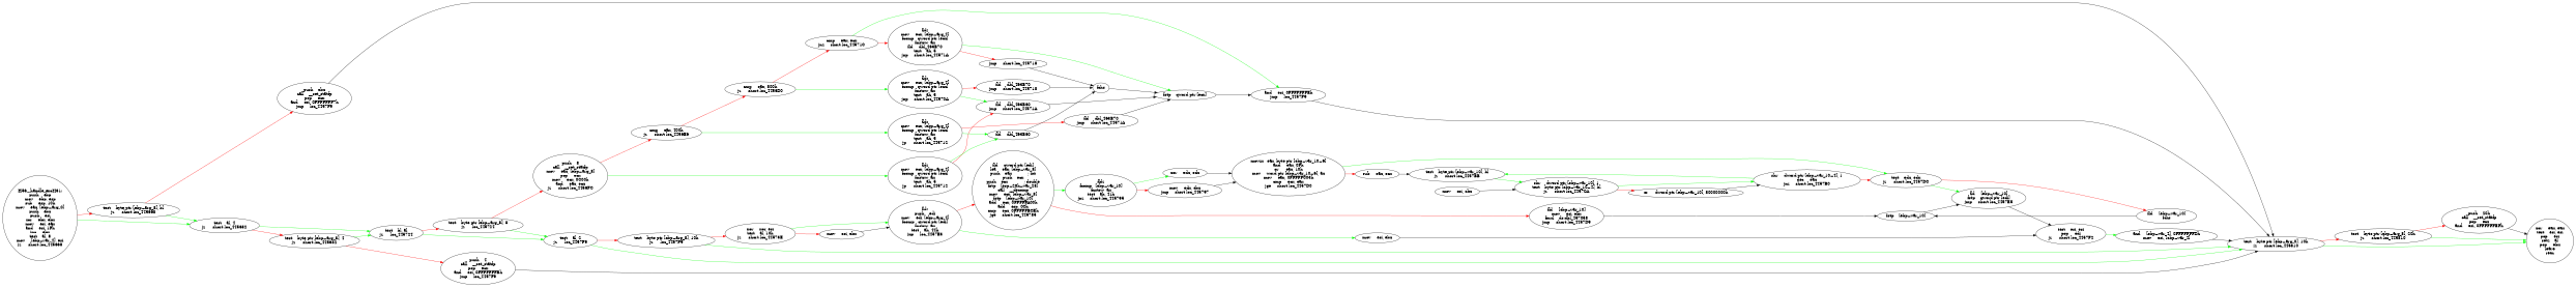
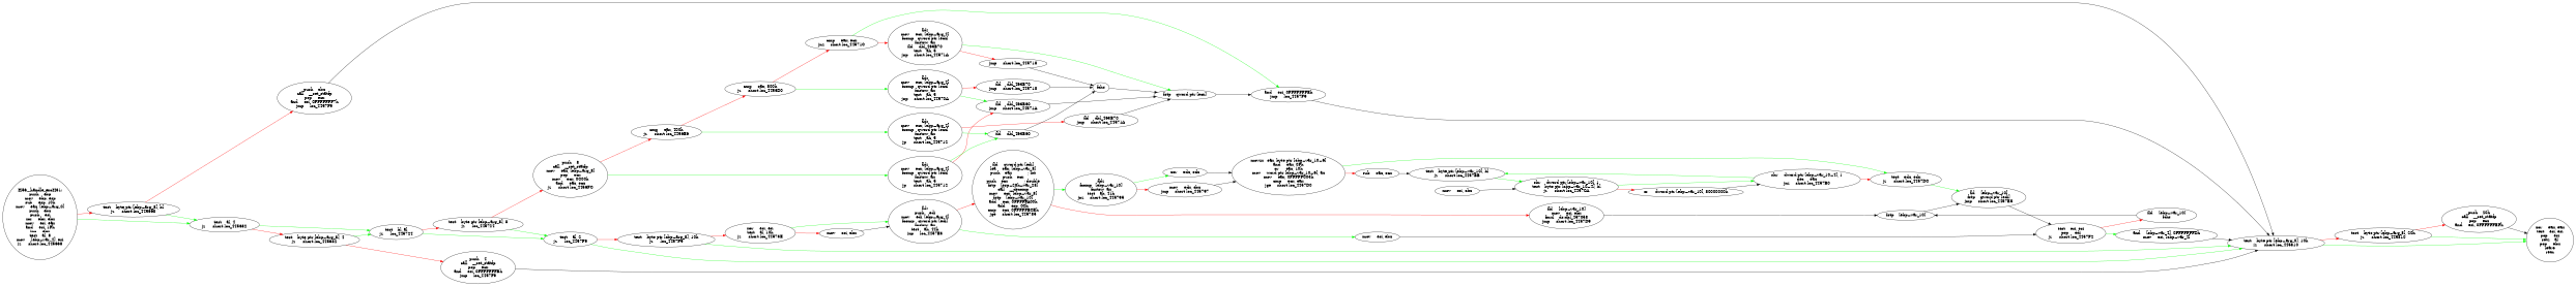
  digraph {
    rankdir=LR
    edge [color=green]
    n1 [label="56__handle_exc31:\npush    ebp\nmov     ebp, esp\nsub     esp, 10h\nmov     eax, [ebp+arg_0]\npush    ebx\npush    esi\nxor     ebx, ebx\nmov     esi, eax\nand     esi, 1Fh\ninc     ebx\ntest    al, 8\nmov     [ebp+var_4], esi\njz      short loc_445668"]
    n2 [label="test    byte ptr [ebp+arg_8], bl\njz      short loc_445668"]
    n3 [label="test    al, 4\njz      short loc_445682"]
    n4 [label="push    ebx\ncall    __set_statfp\npop     ecx\nand     esi, 0FFFFFFF7h\njmp     loc_4457F9"]
    n5 [label="test    byte ptr [ebp+arg_8], 4\njz      short loc_445682"]
    n6 [label="test    bl, al\njz      loc_445724"]
    n7 [label="test    byte ptr [ebp+arg_0], 10h\njz      short loc_445810"]
    n8 [label="test    byte ptr [ebp+arg_8], 20h\njz      short loc_445810"]
    n9 [label="xor     eax, eax\ntest    esi, esi\npop     esi\nsetz    al\npop     ebx\nleave\nretn"]
    n10 [label="push    4\ncall    __set_statfp\npop     ecx\nand     esi, 0FFFFFFFBh\njmp     loc_4457F9"]
    n11 [label="test    byte ptr [ebp+arg_8], 8\njz      loc_445724"]
    n12 [label="test    al, 2\njz      loc_4457F9"]
    n13 [label="push    8\ncall    __set_statfp\nmov     eax, [ebp+arg_8]\npop     ecx\nmov     ecx, 0C00h\nand     eax, ecx\njz      short loc_4456FC"]
    n14 [label="test    byte ptr [ebp+arg_8], 10h\njz      loc_4457F9"]
    n15 [label="cmp     eax, 400h\njz      short loc_4456E6"]
    n16 [label="fldz\nmov     ecx, [ebp+arg_4]\nfcomp   qword ptr [ecx]\nfnstsw  ax\ntest    ah, 5\njp      short loc_445712"]
    n17 [label="cmp     eax, 800h\njz      short loc_4456D0"]
    n18 [label="fldz\nmov     ecx, [ebp+arg_4]\nfcomp   qword ptr [ecx]\nfnstsw  ax\ntest    ah, 5\njp      short loc_445712"]
    n19 [label="fld     dbl_463B60\njmp     short loc_44571A"]
    n20 [label="fld     dbl_463B60"]
    n21 [label="cmp     eax, ecx\njnz     short loc_44571C"]
    n22 [label="fldz\nmov     ecx, [ebp+arg_4]\nfcomp   qword ptr [ecx]\nfnstsw  ax\ntest    ah, 5\njnp     short loc_44570A"]
    n23 [label="fld     dbl_463B70\njmp     short loc_44571A"]
    n24 [label="fldz\nmov     ecx, [ebp+arg_4]\nfcomp   qword ptr [ecx]\nfnstsw  ax\nfld     dbl_463B70\ntest    ah, 5\njnp     short loc_44571A"]
    n25 [label="and     esi, 0FFFFFFFEh\njmp     loc_4457F9"]
    n26 [label="fld     dbl_463B70\njmp     short loc_445718"]
    n27 [label="jmp     short loc_445718"]
    n28 [label="fstp    qword ptr [ecx]"]
    n29 [label=fchs]
-   n30 [label="xor     xor, esi\ntest    al, 10h\njz      short loc_44573E"]
+   n30 [label="xor     esi, esi\ntest    al, 10h\njz      short loc_44573E"]
    n31 [label="mov     esi, ebx"]
    n32 [label="fldz\npush    edi\nmov     edi, [ebp+arg_4]\nfcomp   qword ptr [edi]\nfnstsw  ax\ntest    ah, 44h\njnp     loc_4457E3"]
    n33 [label="fld     qword ptr [edi]\nlea     eax, [ebp+var_8]\npush    eax             ; int\npush    ecx\npush    ecx             ; double\nfstp    [esp+28h+var_28]\ncall    __decomp\nmov     ecx, [ebp+var_8]\nfstp    [ebp+var_10]\nadd     ecx, 0FFFFFA00h\nadd     esp, 0Ch\ncmp     ecx, 0FFFFFBCEh\njge     short loc_445785"]
    n34 [label="mov     esi, ebx"]
    n35 [label="fld     [ebp+var_10]\nmov     esi, ebx\nfmul    ds:dbl_457058\njmp     short loc_4457D9"]
    n36 [label="fldz\nfcomp   [ebp+var_10]\nfnstsw  ax\ntest    ah, 41h\njnz     short loc_445795"]
    n37 [label="test    esi, esi\npop     edi\njz      short loc_4457F2"]
    n38 [label="fstp    [ebp+var_10]"]
    n39 [label="mov     edx, ebx\njmp     short loc_445797"]
    n40 [label="xor     edx, edx"]
    n41 [label="fld     [ebp+var_10]\nfstp    qword ptr [edi]\njmp     short loc_4457E5"]
    n42 [label="movzx   eax, byte ptr [ebp+var_10+6]\nand     eax, 0Fh\nor      eax, 10h\nmov     word ptr [ebp+var_10+6], ax\nmov     eax, 0FFFFFC03h\ncmp     ecx, eax\njge     short loc_4457D0"]
    n43 [label="sub     eax, ecx"]
    n44 [label="test    edx, edx\njz      short loc_4457DC"]
    n45 [label="test    byte ptr [ebp+var_10], bl\njz      short loc_4457BB"]
    n46 [label="fld     [ebp+var_10]\nfchs"]
    n47 [label="shr     dword ptr [ebp+var_10], 1\ntest    byte ptr [ebp+var_10+4], bl\njz      short loc_4457CA"]
    n48 [label="or      dword ptr [ebp+var_10], 80000000h"]
    n49 [label="shr     dword ptr [ebp+var_10+4], 1\ndec     eax\njnz     short loc_4457B0"]
    n50 [label="mov     esi, ebx"]
    n51 [label="and     [ebp+var_4], 0FFFFFFFDh\nmov     esi, [ebp+var_4]"]
    n52 [label="push    20h\ncall    __set_statfp\npop     ecx\nand     esi, 0FFFFFFEFh"]
    n1 -> n2 [color=red]
    n1 -> n3
    n2 -> n3
    n2 -> n4 [color=red]
    n3 -> n5 [color=red]
    n3 -> n6
    n4 -> n7 [color=black]
    n5 -> n6
    n5 -> n10 [color=red]
    n6 -> n11 [color=red]
    n6 -> n12
    n7 -> n8 [color=red]
    n7 -> n9
    n8 -> n9
    n8 -> n52 [color=red]
    n10 -> n7 [color=black]
    n11 -> n12
    n11 -> n13 [color=red]
    n12 -> n7
    n12 -> n14 [color=red]
    n13 -> n15 [color=red]
    n13 -> n16
    n14 -> n7
    n14 -> n30 [color=red]
    n15 -> n17 [color=red]
    n15 -> n18
    n16 -> n19 [color=red]
    n16 -> n20
    n17 -> n21 [color=red]
    n17 -> n22
    n18 -> n20
    n18 -> n23 [color=red]
    n19 -> n28 [color=black]
    n20 -> n29 [color=black]
    n21 -> n24 [color=red]
    n21 -> n25
    n22 -> n19
    n22 -> n26 [color=red]
    n23 -> n28 [color=black]
    n24 -> n27 [color=red]
    n24 -> n28
    n25 -> n7 [color=black]
    n26 -> n29 [color=black]
    n27 -> n29 [color=black]
    n28 -> n25 [color=black]
    n29 -> n28 [color=black]
    n30 -> n31 [color=red]
    n30 -> n32
    n31 -> n32 [color=black]
    n32 -> n33 [color=red]
    n32 -> n34
    n33 -> n35 [color=red]
    n33 -> n36
    n34 -> n37 [color=black]
    n35 -> n38 [color=black]
    n36 -> n39 [color=red]
    n36 -> n40
    n37 -> n51
    n38 -> n41 [color=black]
    n39 -> n42 [color=black]
    n40 -> n42 [color=black]
    n41 -> n37 [color=black]
    n42 -> n43 [color=red]
    n42 -> n44
    n43 -> n45 [color=black]
    n44 -> n41
-   n44 -> n46 [color=red]
+   n37 -> n46 [color=red]
    n45 -> n47
    n46 -> n38 [color=black]
    n47 -> n48 [color=red]
    n47 -> n49
    n48 -> n49 [color=black]
    n49 -> n44 [color=red]
    n49 -> n45
    n50 -> n47 [color=black]
    n51 -> n7 [color=black]
    n52 -> n9 [color=black]
  }
